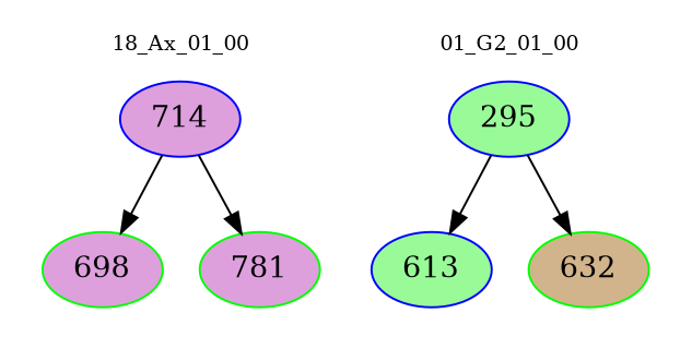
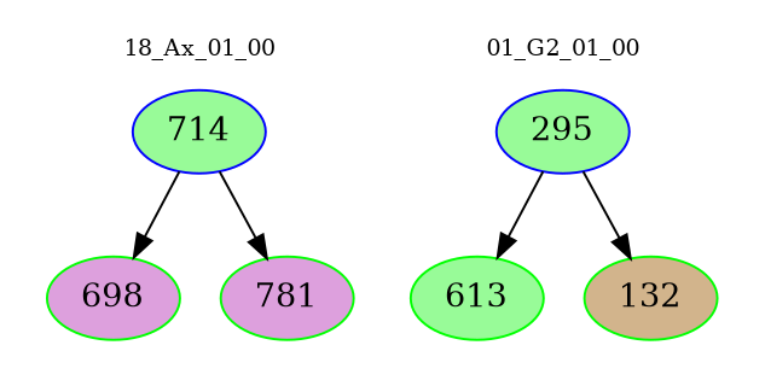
  digraph {
    node [color=green fillcolor=palegreen style=filled]
    edge [color=black]
-   n1 [color=blue fillcolor=plum label=714]
+   n1 [color=blue label=714]
    n2 [fillcolor=plum label=698]
    n3 [fillcolor=plum label=781]
    n4 [color=blue label=295]
-   n5 [color=blue label=613]
-   n6 [fillcolor=tan label=632]
+   n5 [label=613]
+   n6 [fillcolor=tan label=132]
    subgraph cluster_1 {
      color=white
      fontsize=10
      label="18_Ax_01_00"
      n1
      n2
      n3
    }
    subgraph cluster_2 {
      color=white
      fontsize=10
      label="01_G2_01_00"
      n4
      n5
      n6
    }
    n1 -> n2
    n1 -> n3
    n4 -> n5
    n4 -> n6
  }
